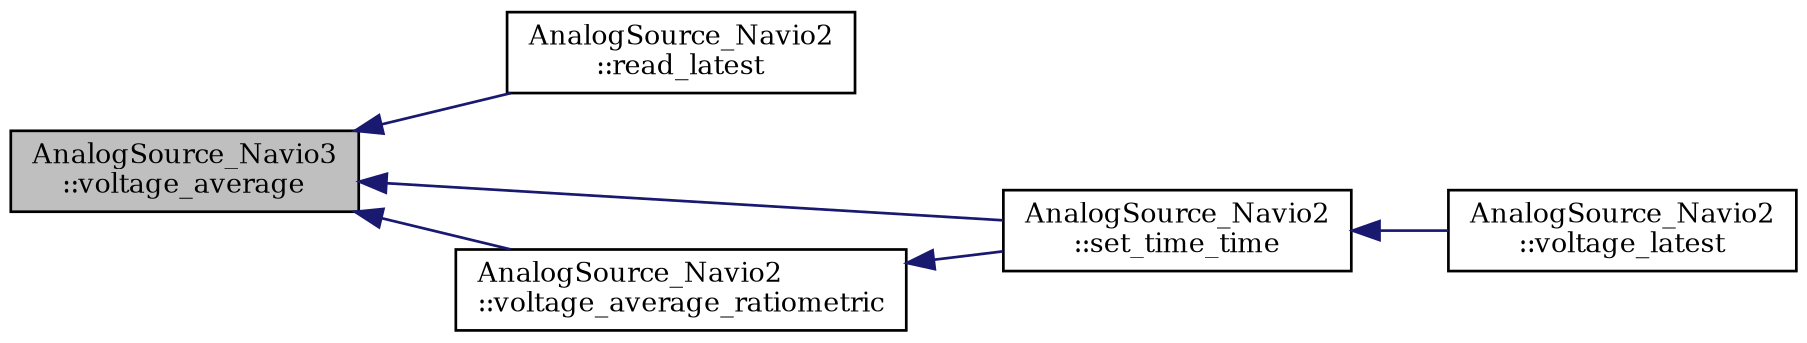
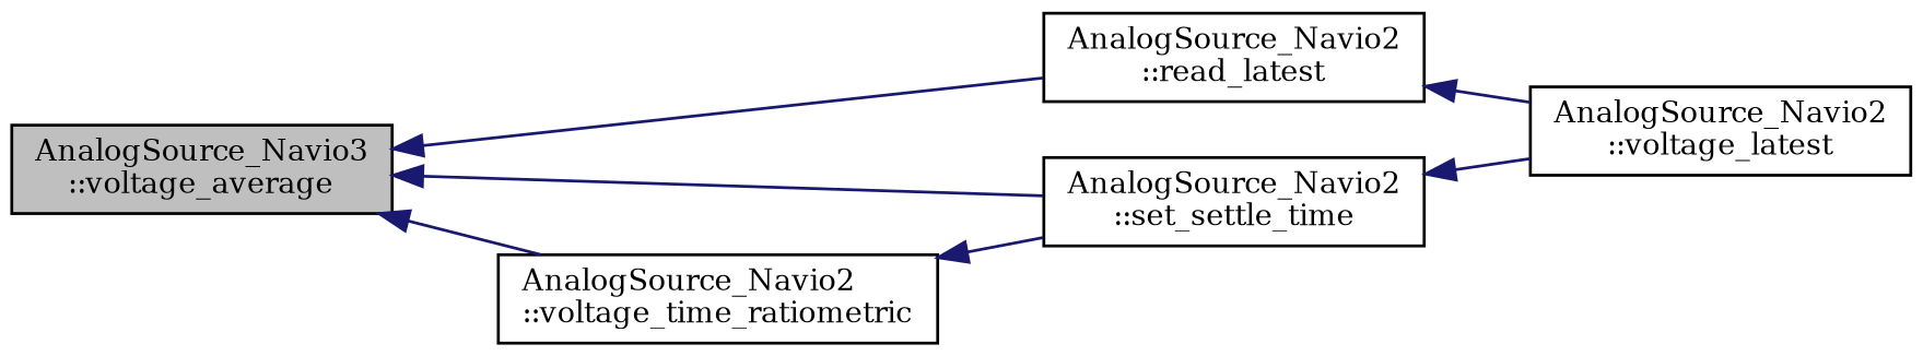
  digraph {
    fontname="DejaVu Serif"
    rankdir=LR
    node [color=black fillcolor=white fontname="DejaVu Serif" fontsize=10 shape=record style=filled]
    edge [color=midnightblue dir=back fontname="DejaVu Serif" fontsize=10 labelfontname=Helvetica labelfontsize=10 style=solid]
    n1 [fillcolor=grey75 fontcolor=black height=0.2 label="AnalogSource_Navio3\l::voltage_average" width=0.4]
    n2 [height=0.2 label="AnalogSource_Navio2\l::read_latest" width=0.4]
-   n3 [height=0.2 label="AnalogSource_Navio2\l::set_time_time" width=0.4]
-   n4 [height=0.2 label="AnalogSource_Navio2\l::voltage_average_ratiometric" width=0.4]
+   n3 [height=0.2 label="AnalogSource_Navio2\l::set_settle_time" width=0.4]
+   n4 [height=0.2 label="AnalogSource_Navio2\l::voltage_time_ratiometric" width=0.4]
    n5 [height=0.2 label="AnalogSource_Navio2\l::voltage_latest" width=0.4]
    n1 -> n2
    n1 -> n3
    n1 -> n4
+   n2 -> n5
    n3 -> n5
    n4 -> n3
  }
